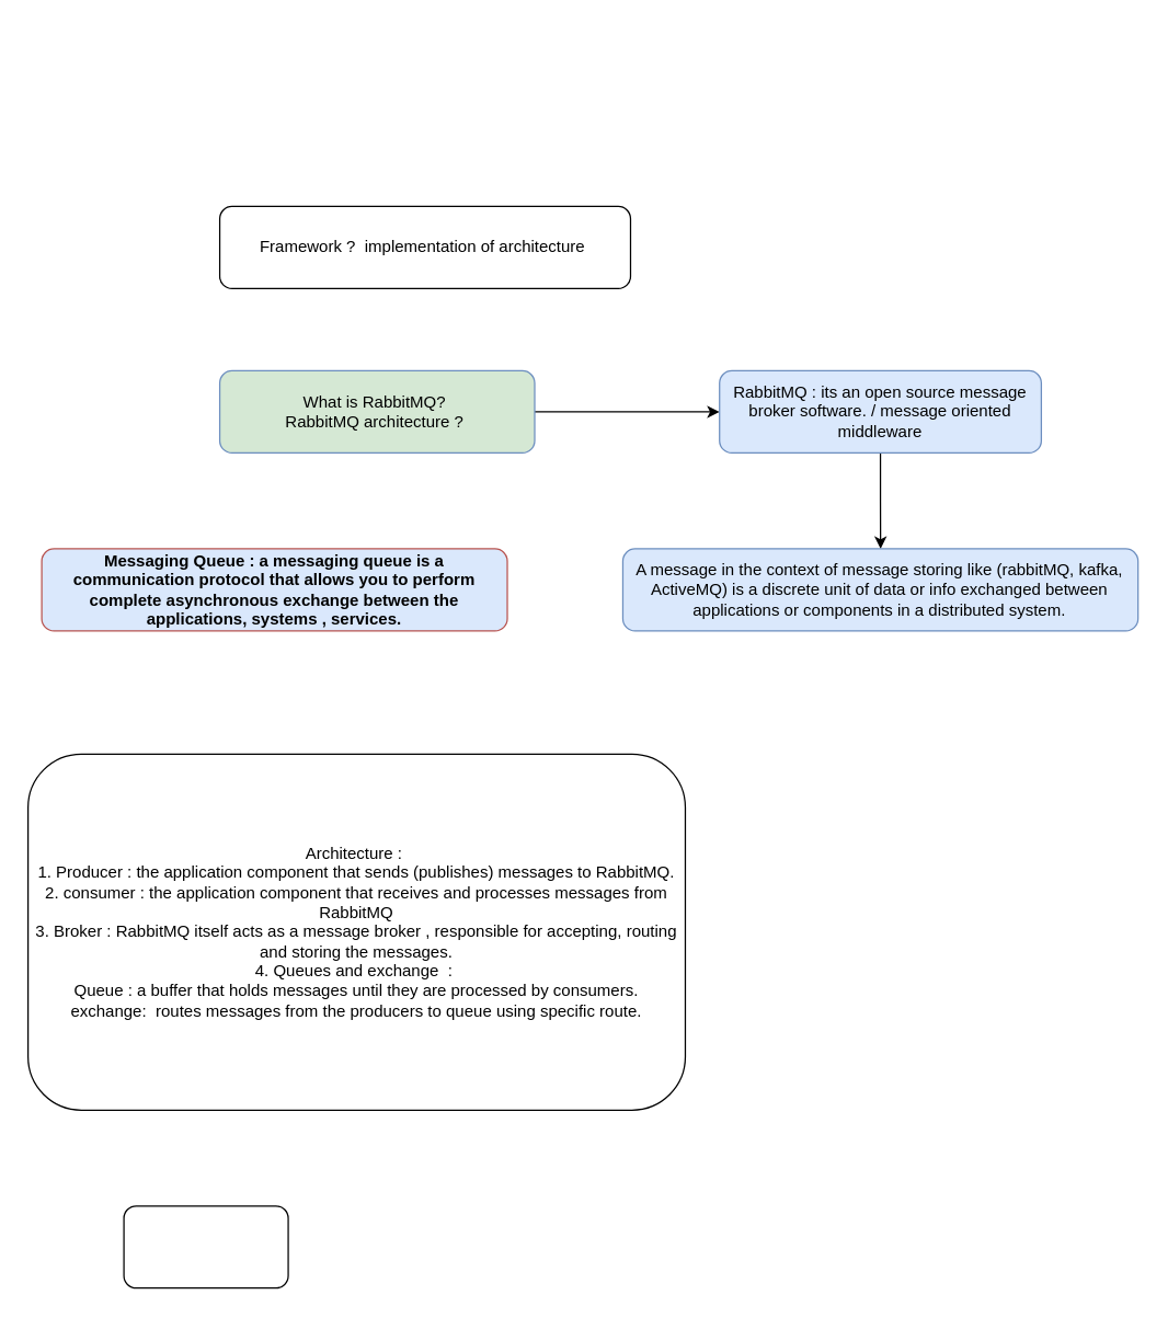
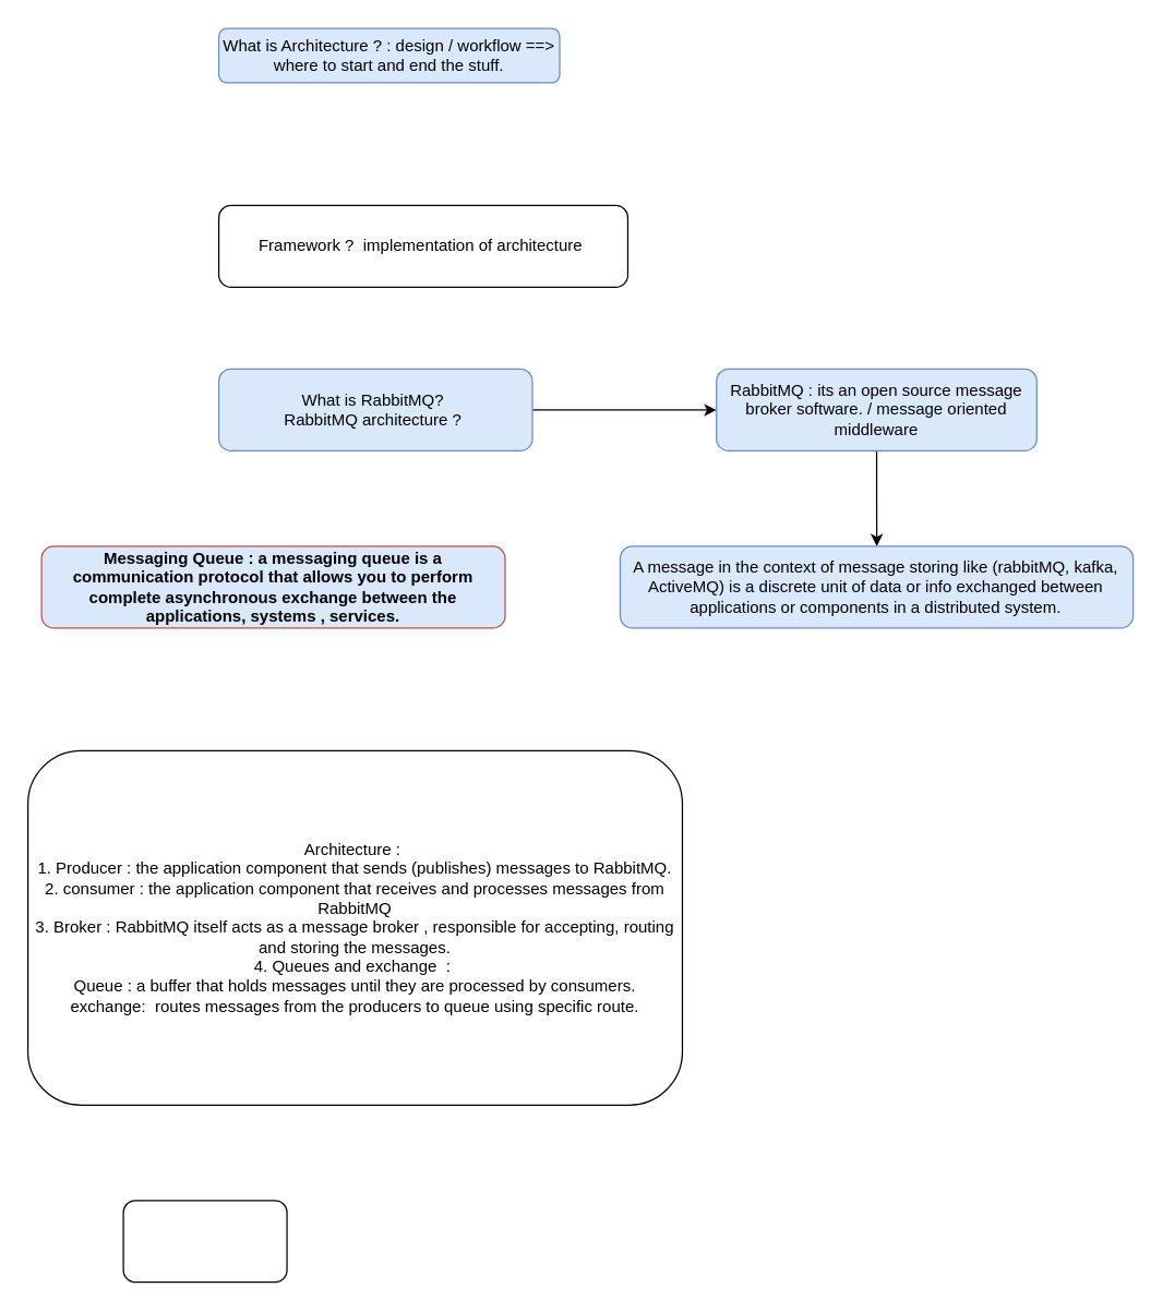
  <mxCell id="0" />
  <mxCell id="1" parent="0" />
+ <mxCell id="2" value="What is Architecture ? : design / workflow ==&amp;gt; where to start and end the stuff." style="rounded=1;whiteSpace=wrap;html=1;fillColor=#dae8fc;strokeColor=#6c8ebf;" vertex="1" parent="1"><mxGeometry x="160" y="20" width="250" height="40" as="geometry" /></mxCell>
  <mxCell id="3" value="Framework ?&amp;nbsp; implementation of architecture&amp;nbsp;" style="rounded=1;whiteSpace=wrap;html=1;" vertex="1" parent="1"><mxGeometry x="160" y="150" width="300" height="60" as="geometry" /></mxCell>
  <mxCell id="4" value="" style="edgeStyle=orthogonalEdgeStyle;rounded=0;orthogonalLoop=1;jettySize=auto;html=1;" edge="1" parent="1" source="5" target="7"><mxGeometry relative="1" as="geometry" /></mxCell>
- <mxCell id="5" value="What is RabbitMQ?&amp;nbsp;&lt;div&gt;RabbitMQ architecture ?&amp;nbsp;&lt;/div&gt;" style="rounded=1;whiteSpace=wrap;html=1;fillColor=#d5e8d4;strokeColor=#6c8ebf;" vertex="1" parent="1"><mxGeometry x="160" y="270" width="230" height="60" as="geometry" /></mxCell>
+ <mxCell id="5" value="What is RabbitMQ?&amp;nbsp;&lt;div&gt;RabbitMQ architecture ?&amp;nbsp;&lt;/div&gt;" style="rounded=1;whiteSpace=wrap;html=1;fillColor=#dae8fc;strokeColor=#6c8ebf;" vertex="1" parent="1"><mxGeometry x="160" y="270" width="230" height="60" as="geometry" /></mxCell>
  <mxCell id="6" value="" style="edgeStyle=orthogonalEdgeStyle;rounded=0;orthogonalLoop=1;jettySize=auto;html=1;" edge="1" parent="1" source="7" target="8"><mxGeometry relative="1" as="geometry" /></mxCell>
  <mxCell id="7" value="RabbitMQ : its an open source message broker software. / message oriented middleware" style="whiteSpace=wrap;html=1;fillColor=#dae8fc;strokeColor=#6c8ebf;rounded=1;" vertex="1" parent="1"><mxGeometry x="525" y="270" width="235" height="60" as="geometry" /></mxCell>
  <mxCell id="8" value="A message in the context of message storing like (rabbitMQ, kafka, ActiveMQ) is a discrete unit of data or info exchanged between applications or components in a distributed system." style="whiteSpace=wrap;html=1;fillColor=#dae8fc;strokeColor=#6c8ebf;rounded=1;" vertex="1" parent="1"><mxGeometry x="454.38" y="400" width="376.25" height="60" as="geometry" /></mxCell>
  <mxCell id="9" value="Messaging Queue : a messaging queue is a communication protocol that allows you to perform complete asynchronous exchange between the applications, systems , services." style="rounded=1;whiteSpace=wrap;html=1;fillColor=#dae8fc;strokeColor=#b85450;fontStyle=1;" vertex="1" parent="1"><mxGeometry x="30" y="400" width="340" height="60" as="geometry" /></mxCell>
  <mxCell id="10" value="Architecture :&amp;nbsp;&lt;div&gt;1. Producer : the application component that sends (publishes) messages to RabbitMQ.&lt;/div&gt;&lt;div&gt;2. consumer : the application component that receives and processes messages from RabbitMQ&lt;/div&gt;&lt;div&gt;3. Broker : RabbitMQ itself acts as a message broker , responsible for accepting, routing and storing the messages.&lt;/div&gt;&lt;div&gt;4. Queues and exchange&amp;nbsp; :&amp;nbsp;&lt;/div&gt;&lt;div&gt;Queue : a buffer that holds messages until they are processed by consumers.&lt;/div&gt;&lt;div&gt;exchange:&amp;nbsp; routes messages from the producers to queue using specific route.&lt;/div&gt;" style="rounded=1;whiteSpace=wrap;html=1;" vertex="1" parent="1"><mxGeometry x="20" y="550" width="480" height="260" as="geometry" /></mxCell>
  <mxCell id="11" value="" style="rounded=1;whiteSpace=wrap;html=1;" vertex="1" parent="1"><mxGeometry y="880" width="120" height="60" as="geometry" x="90" /></mxCell>
